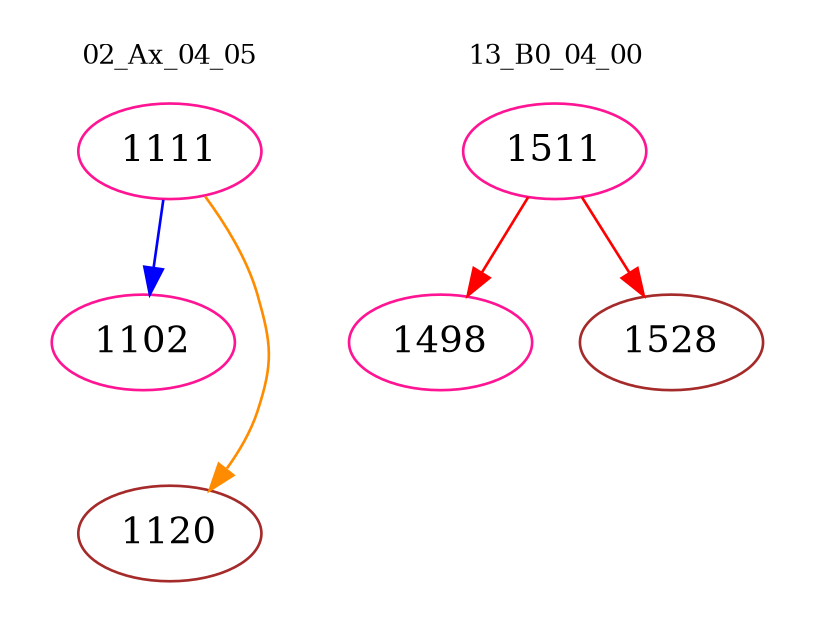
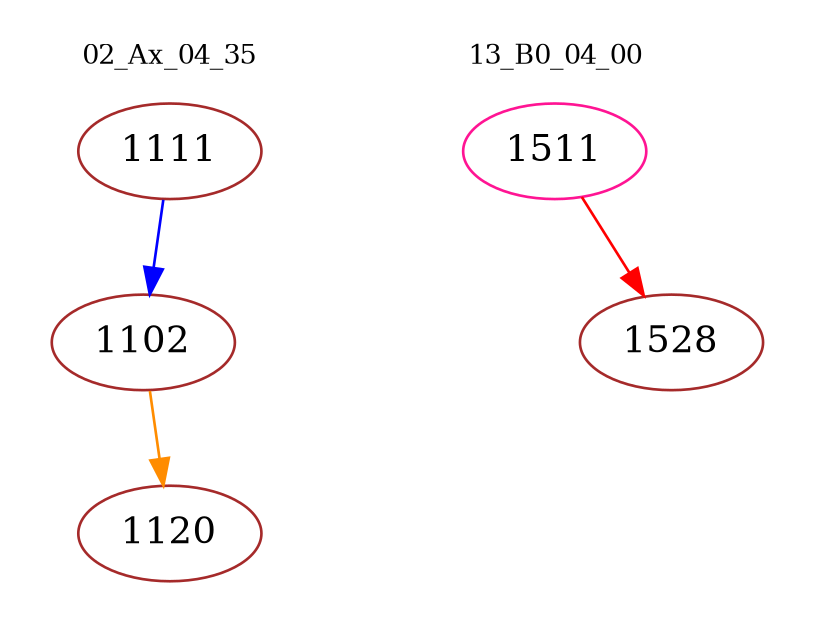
  digraph {
    node [color=brown]
    edge [color=red]
-   n1 [color=deeppink label=1111]
-   n2 [color=deeppink label=1102]
+   n1 [label=1111]
+   n2 [label=1102]
    n3 [label=1120]
    n4 [color=deeppink label=1511]
-   n5 [color=deeppink label=1498]
    n6 [label=1528]
    subgraph cluster_1 {
      color=white
      fontsize=10
-     label="02_Ax_04_05"
+     label="02_Ax_04_35"
      n1
      n2
      n3
    }
    subgraph cluster_2 {
      color=white
      fontsize=10
      label="13_B0_04_00"
      n4
-     n5
      n6
    }
    n1 -> n2 [color=blue]
-   n1 -> n3 [color=darkorange]
-   n4 -> n5
+   n2 -> n3 [color=darkorange]
    n4 -> n6
  }
